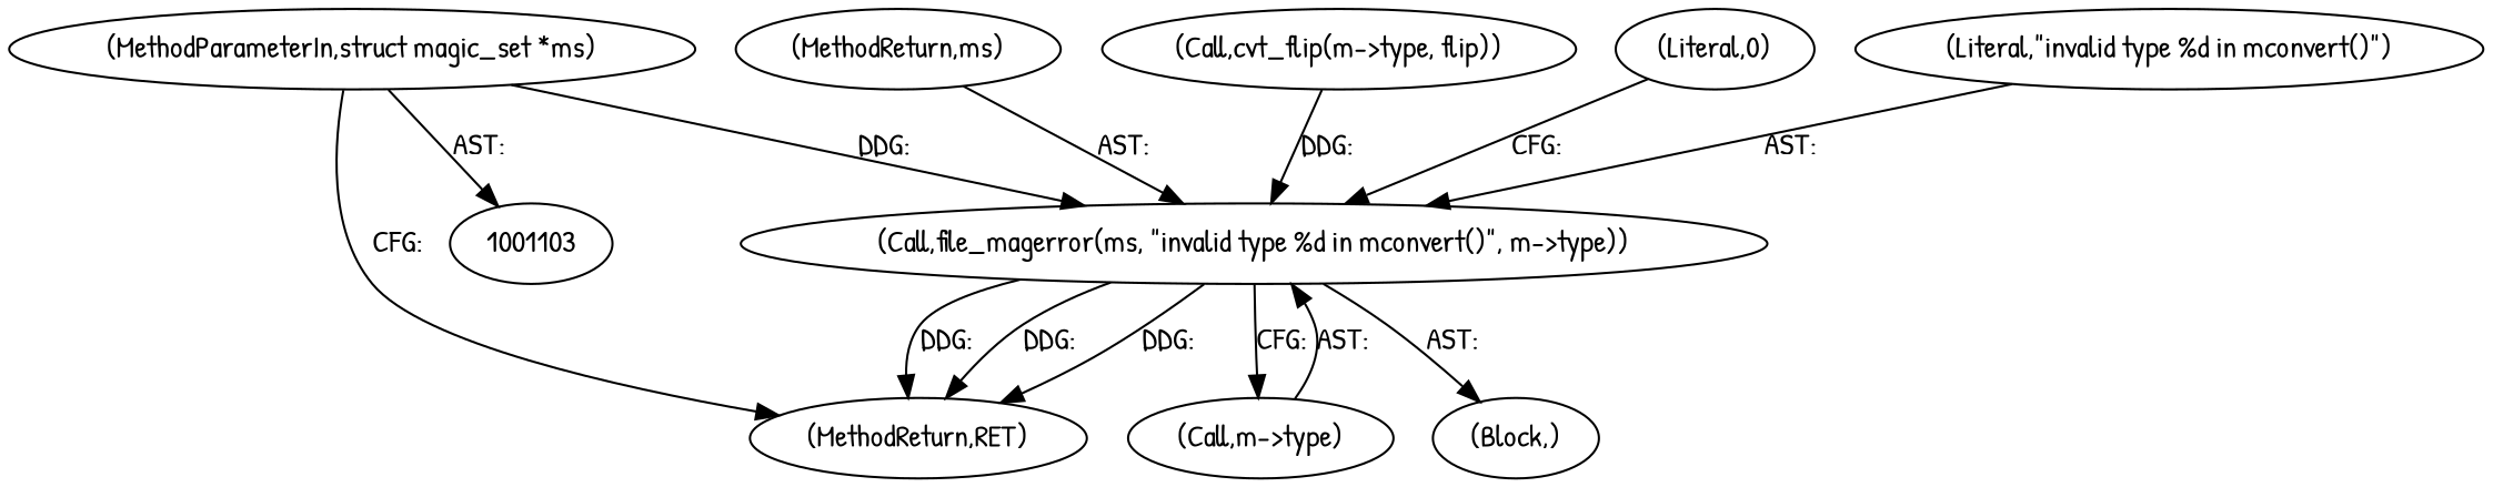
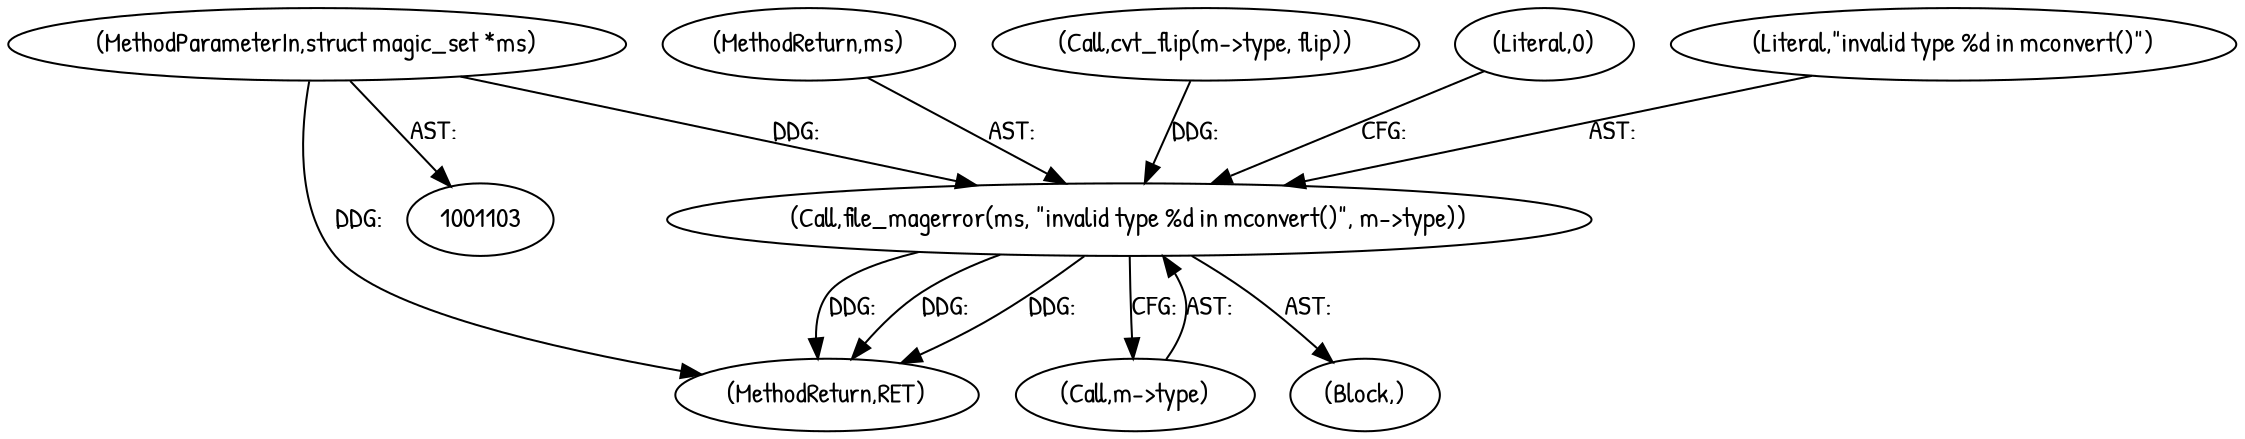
  digraph {
    fontname="Patrick Hand"
    node [fontname="Patrick Hand"]
    edge [fontname="Patrick Hand"]
    n1 [label="(MethodParameterIn,struct magic_set *ms)"]
    n2 [label="(Call,file_magerror(ms, \"invalid type %d in mconvert()\", m->type))"]
    n3 [label="(MethodReturn,RET)"]
    n4 [label=1001103]
    n5 [label="(Call,m->type)"]
    n6 [label="(Block,)"]
    n7 [label="(MethodReturn,ms)"]
    n8 [label="(Call,cvt_flip(m->type, flip))"]
    n9 [label="(Literal,0)"]
    n10 [label="(Literal,\"invalid type %d in mconvert()\")"]
    n1 -> n2 [label="DDG: "]
-   n1 -> n3 [label="CFG: "]
+   n1 -> n3 [label="DDG: "]
    n1 -> n4 [label="AST: "]
    n2 -> n3 [label="DDG: "]
    n2 -> n3 [label="DDG: "]
    n2 -> n3 [label="DDG: "]
    n2 -> n5 [label="CFG: "]
    n2 -> n6 [label="AST: "]
    n5 -> n2 [label="AST: "]
    n7 -> n2 [label="AST: "]
    n8 -> n2 [label="DDG: "]
    n9 -> n2 [label="CFG: "]
    n10 -> n2 [label="AST: "]
  }
